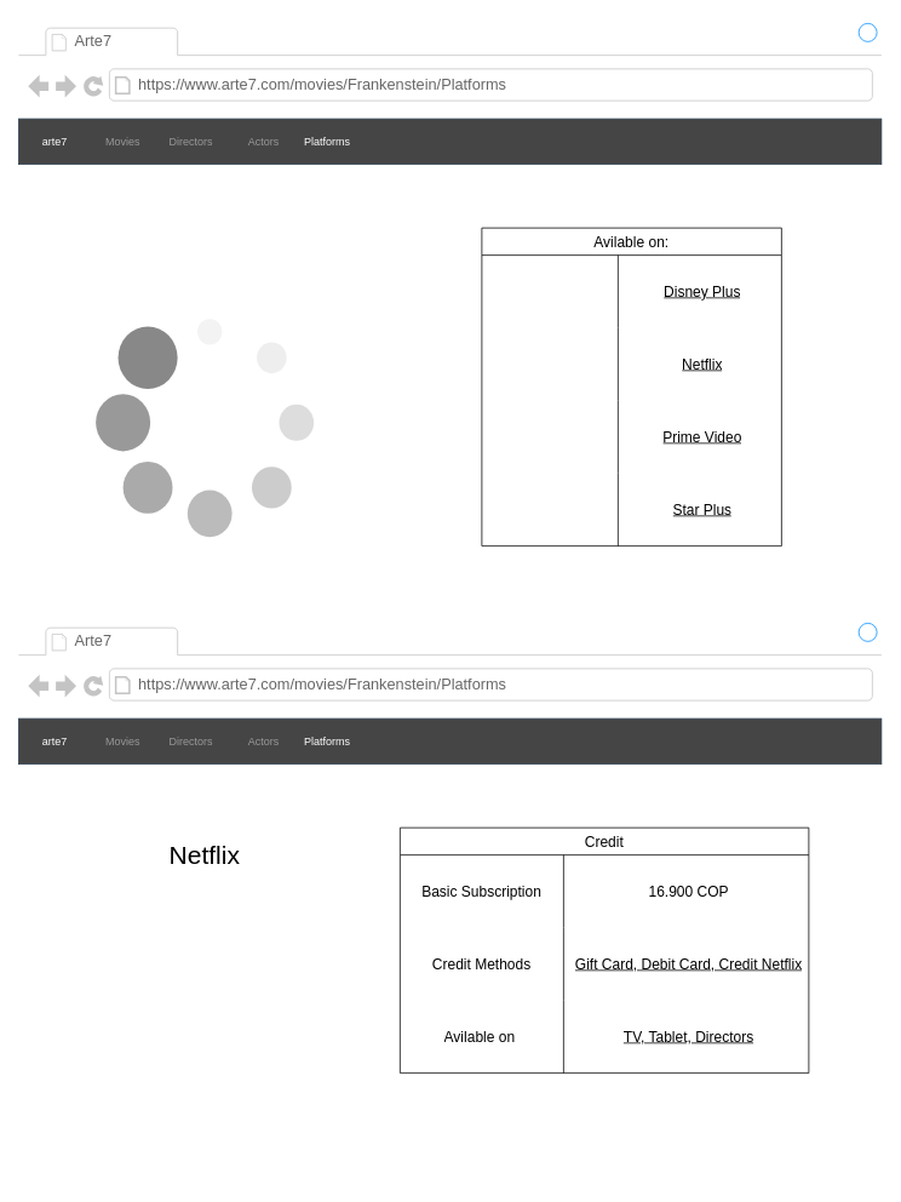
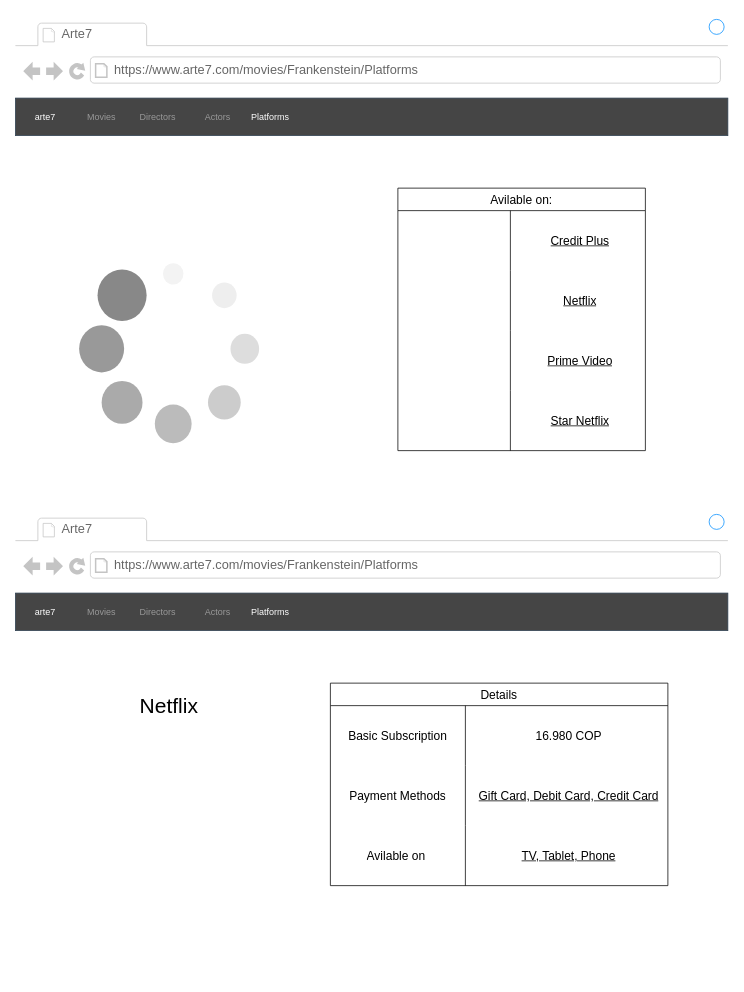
  <mxCell id="0" />
  <mxCell id="1" parent="0" />
  <mxCell id="2" value="" style="strokeWidth=1;shadow=0;dashed=0;align=center;html=1;shape=mxgraph.mockup.containers.browserWindow;rSize=0;strokeColor2=#008cff;strokeColor3=#c4c4c4;mainText=,;recursiveResize=0;strokeColor=#FFFFFF;fontColor=#FFFFFF;textShadow=1;" parent="1" vertex="1"><mxGeometry x="20" y="20" width="950" height="620" as="geometry" /></mxCell>
  <mxCell id="3" value="Arte7" style="strokeWidth=1;shadow=0;dashed=0;align=center;html=1;shape=mxgraph.mockup.containers.anchor;fontSize=17;fontColor=#666666;align=left;" parent="2" vertex="1"><mxGeometry x="60" y="12" width="110" height="26" as="geometry" /></mxCell>
  <mxCell id="4" value="https://www.arte7.com/movies/Frankenstein/Platforms" style="strokeWidth=1;shadow=0;dashed=0;align=center;html=1;shape=mxgraph.mockup.containers.anchor;rSize=0;fontSize=17;fontColor=#666666;align=left;" parent="2" vertex="1"><mxGeometry x="130" y="60" width="250" height="26" as="geometry" /></mxCell>
  <mxCell id="5" value="" style="rounded=0;whiteSpace=wrap;html=1;fillColor=#454545;fontColor=#ffffff;strokeColor=#314354;" vertex="1" parent="2"><mxGeometry y="110" width="950" height="50" as="geometry" /></mxCell>
  <mxCell id="6" value="arte7" style="text;html=1;align=center;verticalAlign=middle;whiteSpace=wrap;rounded=0;fontColor=#ffffff;" vertex="1" parent="2"><mxGeometry x="10" y="120" width="60" height="30" as="geometry" /></mxCell>
  <mxCell id="7" value="Movies&lt;span style=&quot;font-family: monospace; font-size: 0px; text-align: start; text-wrap: nowrap;&quot;&gt;%3CmxGraphModel%3E%3Croot%3E%3CmxCell%20id%3D%220%22%2F%3E%3CmxCell%20id%3D%221%22%20parent%3D%220%22%2F%3E%3CmxCell%20id%3D%222%22%20value%3D%22arte7%22%20style%3D%22text%3Bhtml%3D1%3Balign%3Dcenter%3BverticalAlign%3Dmiddle%3BwhiteSpace%3Dwrap%3Brounded%3D0%3BfontColor%3D%23ffffff%3B%22%20vertex%3D%221%22%20parent%3D%221%22%3E%3CmxGeometry%20x%3D%2220%22%20y%3D%22130%22%20width%3D%2260%22%20height%3D%2230%22%20as%3D%22geometry%22%2F%3E%3C%2FmxCell%3E%3C%2Froot%3E%3C%2FmxGraphModel%3E&lt;/span&gt;" style="text;html=1;align=center;verticalAlign=middle;whiteSpace=wrap;rounded=0;fontColor=#999999;" vertex="1" parent="2"><mxGeometry x="85" y="120" width="60" height="30" as="geometry" /></mxCell>
  <mxCell id="8" value="Directors" style="text;html=1;align=center;verticalAlign=middle;whiteSpace=wrap;rounded=0;fontColor=#999999;" vertex="1" parent="2"><mxGeometry x="160" y="120" width="60" height="30" as="geometry" /></mxCell>
  <mxCell id="9" value="Actors" style="text;html=1;align=center;verticalAlign=middle;whiteSpace=wrap;rounded=0;fontColor=#999999;" vertex="1" parent="2"><mxGeometry x="240" y="120" width="60" height="30" as="geometry" /></mxCell>
  <mxCell id="10" value="Platforms" style="text;html=1;align=center;verticalAlign=middle;whiteSpace=wrap;rounded=0;fontColor=#FFFFFF;" vertex="1" parent="2"><mxGeometry x="310" y="120" width="60" height="30" as="geometry" /></mxCell>
  <mxCell id="11" value="" style="verticalLabelPosition=bottom;shadow=0;dashed=0;align=center;html=1;verticalAlign=top;strokeWidth=1;shape=mxgraph.mockup.misc.loading_circle_1;pointerEvents=1" vertex="1" parent="2"><mxGeometry x="85" y="330" width="240" height="240" as="geometry" /></mxCell>
  <mxCell id="12" value="Avilable on:" style="shape=table;startSize=30;container=1;collapsible=0;childLayout=tableLayout;fixedRows=1;rowLines=0;fontStyle=0;strokeColor=default;fontSize=16;" vertex="1" parent="2"><mxGeometry x="510" y="230" width="330" height="350" as="geometry" /></mxCell>
  <mxCell id="13" style="shape=tableRow;horizontal=0;startSize=0;swimlaneHead=0;swimlaneBody=0;top=0;left=0;bottom=0;right=0;collapsible=0;dropTarget=0;fillColor=none;points=[[0,0.5],[1,0.5]];portConstraint=eastwest;strokeColor=inherit;fontSize=16;" vertex="1" parent="12"><mxGeometry y="30" width="330" height="80" as="geometry" /></mxCell>
  <mxCell id="14" style="shape=partialRectangle;html=1;whiteSpace=wrap;connectable=0;fillColor=none;top=0;left=0;bottom=0;right=0;overflow=hidden;pointerEvents=1;strokeColor=inherit;fontSize=16;" vertex="1" parent="13"><mxGeometry width="150" height="80" as="geometry"><mxRectangle width="150" height="80" as="alternateBounds" /></mxGeometry></mxCell>
- <mxCell id="15" value="&lt;u&gt;Disney Plus&lt;/u&gt;" style="shape=partialRectangle;html=1;whiteSpace=wrap;connectable=0;fillColor=none;top=0;left=0;bottom=0;right=0;align=center;spacingLeft=6;overflow=hidden;strokeColor=inherit;fontSize=16;" vertex="1" parent="13"><mxGeometry x="150" width="180" height="80" as="geometry"><mxRectangle width="180" height="80" as="alternateBounds" /></mxGeometry></mxCell>
+ <mxCell id="15" value="&lt;u&gt;Credit Plus&lt;/u&gt;" style="shape=partialRectangle;html=1;whiteSpace=wrap;connectable=0;fillColor=none;top=0;left=0;bottom=0;right=0;align=center;spacingLeft=6;overflow=hidden;strokeColor=inherit;fontSize=16;" vertex="1" parent="13"><mxGeometry x="150" width="180" height="80" as="geometry"><mxRectangle width="180" height="80" as="alternateBounds" /></mxGeometry></mxCell>
  <mxCell id="16" style="shape=tableRow;horizontal=0;startSize=0;swimlaneHead=0;swimlaneBody=0;top=0;left=0;bottom=0;right=0;collapsible=0;dropTarget=0;fillColor=none;points=[[0,0.5],[1,0.5]];portConstraint=eastwest;strokeColor=inherit;fontSize=16;" vertex="1" parent="12"><mxGeometry y="110" width="330" height="80" as="geometry" /></mxCell>
  <mxCell id="17" style="shape=partialRectangle;html=1;whiteSpace=wrap;connectable=0;fillColor=none;top=0;left=0;bottom=0;right=0;overflow=hidden;pointerEvents=1;strokeColor=inherit;fontSize=16;" vertex="1" parent="16"><mxGeometry width="150" height="80" as="geometry"><mxRectangle width="150" height="80" as="alternateBounds" /></mxGeometry></mxCell>
  <mxCell id="18" value="&lt;u&gt;Netflix&lt;/u&gt;" style="shape=partialRectangle;html=1;whiteSpace=wrap;connectable=0;fillColor=none;top=0;left=0;bottom=0;right=0;align=center;spacingLeft=6;overflow=hidden;strokeColor=inherit;fontSize=16;" vertex="1" parent="16"><mxGeometry x="150" width="180" height="80" as="geometry"><mxRectangle width="180" height="80" as="alternateBounds" /></mxGeometry></mxCell>
  <mxCell id="19" value="" style="shape=tableRow;horizontal=0;startSize=0;swimlaneHead=0;swimlaneBody=0;top=0;left=0;bottom=0;right=0;collapsible=0;dropTarget=0;fillColor=none;points=[[0,0.5],[1,0.5]];portConstraint=eastwest;strokeColor=inherit;fontSize=16;" vertex="1" parent="12"><mxGeometry y="190" width="330" height="80" as="geometry" /></mxCell>
  <mxCell id="20" value="" style="shape=partialRectangle;html=1;whiteSpace=wrap;connectable=0;fillColor=none;top=0;left=0;bottom=0;right=0;overflow=hidden;pointerEvents=1;strokeColor=inherit;fontSize=16;" vertex="1" parent="19"><mxGeometry width="150" height="80" as="geometry"><mxRectangle width="150" height="80" as="alternateBounds" /></mxGeometry></mxCell>
  <mxCell id="21" value="&lt;u&gt;Prime Video&lt;/u&gt;" style="shape=partialRectangle;html=1;whiteSpace=wrap;connectable=0;fillColor=none;top=0;left=0;bottom=0;right=0;align=center;spacingLeft=6;overflow=hidden;strokeColor=inherit;fontSize=16;" vertex="1" parent="19"><mxGeometry x="150" width="180" height="80" as="geometry"><mxRectangle width="180" height="80" as="alternateBounds" /></mxGeometry></mxCell>
  <mxCell id="22" value="" style="shape=tableRow;horizontal=0;startSize=0;swimlaneHead=0;swimlaneBody=0;top=0;left=0;bottom=0;right=0;collapsible=0;dropTarget=0;fillColor=none;points=[[0,0.5],[1,0.5]];portConstraint=eastwest;strokeColor=inherit;fontSize=16;" vertex="1" parent="12"><mxGeometry y="270" width="330" height="80" as="geometry" /></mxCell>
  <mxCell id="23" value="" style="shape=partialRectangle;html=1;whiteSpace=wrap;connectable=0;fillColor=none;top=0;left=0;bottom=0;right=0;overflow=hidden;strokeColor=inherit;fontSize=16;" vertex="1" parent="22"><mxGeometry width="150" height="80" as="geometry"><mxRectangle width="150" height="80" as="alternateBounds" /></mxGeometry></mxCell>
- <mxCell id="24" value="&lt;u&gt;Star Plus&lt;/u&gt;" style="shape=partialRectangle;html=1;whiteSpace=wrap;connectable=0;fillColor=none;top=0;left=0;bottom=0;right=0;align=center;spacingLeft=6;overflow=hidden;strokeColor=inherit;fontSize=16;" vertex="1" parent="22"><mxGeometry x="150" width="180" height="80" as="geometry"><mxRectangle width="180" height="80" as="alternateBounds" /></mxGeometry></mxCell>
+ <mxCell id="24" value="&lt;u&gt;Star Netflix&lt;/u&gt;" style="shape=partialRectangle;html=1;whiteSpace=wrap;connectable=0;fillColor=none;top=0;left=0;bottom=0;right=0;align=center;spacingLeft=6;overflow=hidden;strokeColor=inherit;fontSize=16;" vertex="1" parent="22"><mxGeometry x="150" width="180" height="80" as="geometry"><mxRectangle width="180" height="80" as="alternateBounds" /></mxGeometry></mxCell>
  <mxCell id="25" value="" style="shape=image;verticalLabelPosition=bottom;labelBackgroundColor=default;verticalAlign=top;aspect=fixed;imageAspect=0;image=https://img.icons8.com/nolan/512/disney-plus.png;" vertex="1" parent="2"><mxGeometry x="543.33" y="260" width="80" height="80" as="geometry" /></mxCell>
  <mxCell id="26" value="" style="shape=image;verticalLabelPosition=bottom;labelBackgroundColor=default;verticalAlign=top;aspect=fixed;imageAspect=0;image=https://1000marcas.net/wp-content/uploads/2020/01/Netflix-Logo-2006.png;" vertex="1" parent="2"><mxGeometry x="552.08" y="360" width="62.49" height="41.66" as="geometry" /></mxCell>
  <mxCell id="27" value="" style="shape=image;verticalLabelPosition=bottom;labelBackgroundColor=default;verticalAlign=top;aspect=fixed;imageAspect=0;image=https://1000marcas.net/wp-content/uploads/2023/01/Amazon-Prime-Video-Log%D0%BE.png;" vertex="1" parent="2"><mxGeometry x="530" y="430" width="106.67" height="60" as="geometry" /></mxCell>
  <mxCell id="28" value="" style="shape=image;verticalLabelPosition=bottom;labelBackgroundColor=default;verticalAlign=top;aspect=fixed;imageAspect=0;image=https://logodownload.org/wp-content/uploads/2021/09/star-plus-logo-0.png;" vertex="1" parent="2"><mxGeometry x="524.33" y="480" width="118" height="118" as="geometry" /></mxCell>
  <mxCell id="29" value="" style="strokeWidth=1;shadow=0;dashed=0;align=center;html=1;shape=mxgraph.mockup.containers.browserWindow;rSize=0;strokeColor2=#008cff;strokeColor3=#c4c4c4;mainText=,;recursiveResize=0;strokeColor=#FFFFFF;fontColor=#FFFFFF;textShadow=1;" vertex="1" parent="1"><mxGeometry x="20" y="680" width="950" height="620" as="geometry" /></mxCell>
  <mxCell id="30" value="Arte7" style="strokeWidth=1;shadow=0;dashed=0;align=center;html=1;shape=mxgraph.mockup.containers.anchor;fontSize=17;fontColor=#666666;align=left;" vertex="1" parent="29"><mxGeometry x="60" y="12" width="110" height="26" as="geometry" /></mxCell>
  <mxCell id="31" value="https://www.arte7.com/movies/Frankenstein/Platforms" style="strokeWidth=1;shadow=0;dashed=0;align=center;html=1;shape=mxgraph.mockup.containers.anchor;rSize=0;fontSize=17;fontColor=#666666;align=left;" vertex="1" parent="29"><mxGeometry x="130" y="60" width="250" height="26" as="geometry" /></mxCell>
  <mxCell id="32" value="" style="rounded=0;whiteSpace=wrap;html=1;fillColor=#454545;fontColor=#ffffff;strokeColor=#314354;" vertex="1" parent="29"><mxGeometry y="110" width="950" height="50" as="geometry" /></mxCell>
  <mxCell id="33" value="arte7" style="text;html=1;align=center;verticalAlign=middle;whiteSpace=wrap;rounded=0;fontColor=#ffffff;" vertex="1" parent="29"><mxGeometry x="10" y="120" width="60" height="30" as="geometry" /></mxCell>
  <mxCell id="34" value="Movies&lt;span style=&quot;font-family: monospace; font-size: 0px; text-align: start; text-wrap: nowrap;&quot;&gt;%3CmxGraphModel%3E%3Croot%3E%3CmxCell%20id%3D%220%22%2F%3E%3CmxCell%20id%3D%221%22%20parent%3D%220%22%2F%3E%3CmxCell%20id%3D%222%22%20value%3D%22arte7%22%20style%3D%22text%3Bhtml%3D1%3Balign%3Dcenter%3BverticalAlign%3Dmiddle%3BwhiteSpace%3Dwrap%3Brounded%3D0%3BfontColor%3D%23ffffff%3B%22%20vertex%3D%221%22%20parent%3D%221%22%3E%3CmxGeometry%20x%3D%2220%22%20y%3D%22130%22%20width%3D%2260%22%20height%3D%2230%22%20as%3D%22geometry%22%2F%3E%3C%2FmxCell%3E%3C%2Froot%3E%3C%2FmxGraphModel%3E&lt;/span&gt;" style="text;html=1;align=center;verticalAlign=middle;whiteSpace=wrap;rounded=0;fontColor=#999999;" vertex="1" parent="29"><mxGeometry x="85" y="120" width="60" height="30" as="geometry" /></mxCell>
  <mxCell id="35" value="Directors" style="text;html=1;align=center;verticalAlign=middle;whiteSpace=wrap;rounded=0;fontColor=#999999;" vertex="1" parent="29"><mxGeometry x="160" y="120" width="60" height="30" as="geometry" /></mxCell>
  <mxCell id="36" value="Actors" style="text;html=1;align=center;verticalAlign=middle;whiteSpace=wrap;rounded=0;fontColor=#999999;" vertex="1" parent="29"><mxGeometry x="240" y="120" width="60" height="30" as="geometry" /></mxCell>
  <mxCell id="37" value="Platforms" style="text;html=1;align=center;verticalAlign=middle;whiteSpace=wrap;rounded=0;fontColor=#FFFFFF;" vertex="1" parent="29"><mxGeometry x="310" y="120" width="60" height="30" as="geometry" /></mxCell>
  <mxCell id="38" value="Netflix" style="text;html=1;align=center;verticalAlign=middle;whiteSpace=wrap;rounded=0;fontSize=28;" vertex="1" parent="29"><mxGeometry x="105" y="230" width="200" height="60" as="geometry" /></mxCell>
- <mxCell id="39" value="Credit" style="shape=table;startSize=30;container=1;collapsible=0;childLayout=tableLayout;fixedRows=1;rowLines=0;fontStyle=0;strokeColor=default;fontSize=16;" vertex="1" parent="29"><mxGeometry x="420" y="230" width="450" height="270" as="geometry" /></mxCell>
+ <mxCell id="39" value="Details" style="shape=table;startSize=30;container=1;collapsible=0;childLayout=tableLayout;fixedRows=1;rowLines=0;fontStyle=0;strokeColor=default;fontSize=16;" vertex="1" parent="29"><mxGeometry x="420" y="230" width="450" height="270" as="geometry" /></mxCell>
  <mxCell id="40" style="shape=tableRow;horizontal=0;startSize=0;swimlaneHead=0;swimlaneBody=0;top=0;left=0;bottom=0;right=0;collapsible=0;dropTarget=0;fillColor=none;points=[[0,0.5],[1,0.5]];portConstraint=eastwest;strokeColor=inherit;fontSize=16;" vertex="1" parent="39"><mxGeometry y="30" width="450" height="80" as="geometry" /></mxCell>
  <mxCell id="41" value="Basic Subscription" style="shape=partialRectangle;html=1;whiteSpace=wrap;connectable=0;fillColor=none;top=0;left=0;bottom=0;right=0;overflow=hidden;pointerEvents=1;strokeColor=inherit;fontSize=16;" vertex="1" parent="40"><mxGeometry width="180" height="80" as="geometry"><mxRectangle width="180" height="80" as="alternateBounds" /></mxGeometry></mxCell>
- <mxCell id="42" value="16.900 COP" style="shape=partialRectangle;html=1;whiteSpace=wrap;connectable=0;fillColor=none;top=0;left=0;bottom=0;right=0;align=center;spacingLeft=6;overflow=hidden;strokeColor=inherit;fontSize=16;" vertex="1" parent="40"><mxGeometry x="180" width="270" height="80" as="geometry"><mxRectangle width="270" height="80" as="alternateBounds" /></mxGeometry></mxCell>
+ <mxCell id="42" value="16.980 COP" style="shape=partialRectangle;html=1;whiteSpace=wrap;connectable=0;fillColor=none;top=0;left=0;bottom=0;right=0;align=center;spacingLeft=6;overflow=hidden;strokeColor=inherit;fontSize=16;" vertex="1" parent="40"><mxGeometry x="180" width="270" height="80" as="geometry"><mxRectangle width="270" height="80" as="alternateBounds" /></mxGeometry></mxCell>
  <mxCell id="43" style="shape=tableRow;horizontal=0;startSize=0;swimlaneHead=0;swimlaneBody=0;top=0;left=0;bottom=0;right=0;collapsible=0;dropTarget=0;fillColor=none;points=[[0,0.5],[1,0.5]];portConstraint=eastwest;strokeColor=inherit;fontSize=16;" vertex="1" parent="39"><mxGeometry y="110" width="450" height="80" as="geometry" /></mxCell>
- <mxCell id="44" value="Credit Methods" style="shape=partialRectangle;html=1;whiteSpace=wrap;connectable=0;fillColor=none;top=0;left=0;bottom=0;right=0;overflow=hidden;pointerEvents=1;strokeColor=inherit;fontSize=16;" vertex="1" parent="43"><mxGeometry width="180" height="80" as="geometry"><mxRectangle width="180" height="80" as="alternateBounds" /></mxGeometry></mxCell>
- <mxCell id="45" value="&lt;u&gt;Gift Card, Debit Card, Credit Netflix&lt;/u&gt;" style="shape=partialRectangle;html=1;whiteSpace=wrap;connectable=0;fillColor=none;top=0;left=0;bottom=0;right=0;align=center;spacingLeft=6;overflow=hidden;strokeColor=inherit;fontSize=16;" vertex="1" parent="43"><mxGeometry x="180" width="270" height="80" as="geometry"><mxRectangle width="270" height="80" as="alternateBounds" /></mxGeometry></mxCell>
+ <mxCell id="44" value="Payment Methods" style="shape=partialRectangle;html=1;whiteSpace=wrap;connectable=0;fillColor=none;top=0;left=0;bottom=0;right=0;overflow=hidden;pointerEvents=1;strokeColor=inherit;fontSize=16;" vertex="1" parent="43"><mxGeometry width="180" height="80" as="geometry"><mxRectangle width="180" height="80" as="alternateBounds" /></mxGeometry></mxCell>
+ <mxCell id="45" value="&lt;u&gt;Gift Card, Debit Card, Credit Card&lt;/u&gt;" style="shape=partialRectangle;html=1;whiteSpace=wrap;connectable=0;fillColor=none;top=0;left=0;bottom=0;right=0;align=center;spacingLeft=6;overflow=hidden;strokeColor=inherit;fontSize=16;" vertex="1" parent="43"><mxGeometry x="180" width="270" height="80" as="geometry"><mxRectangle width="270" height="80" as="alternateBounds" /></mxGeometry></mxCell>
  <mxCell id="46" value="" style="shape=tableRow;horizontal=0;startSize=0;swimlaneHead=0;swimlaneBody=0;top=0;left=0;bottom=0;right=0;collapsible=0;dropTarget=0;fillColor=none;points=[[0,0.5],[1,0.5]];portConstraint=eastwest;strokeColor=inherit;fontSize=16;" vertex="1" parent="39"><mxGeometry y="190" width="450" height="80" as="geometry" /></mxCell>
  <mxCell id="47" value="Avilable on&amp;nbsp;" style="shape=partialRectangle;html=1;whiteSpace=wrap;connectable=0;fillColor=none;top=0;left=0;bottom=0;right=0;overflow=hidden;pointerEvents=1;strokeColor=inherit;fontSize=16;" vertex="1" parent="46"><mxGeometry width="180" height="80" as="geometry"><mxRectangle width="180" height="80" as="alternateBounds" /></mxGeometry></mxCell>
- <mxCell id="48" value="&lt;u&gt;TV, Tablet, Directors&lt;/u&gt;" style="shape=partialRectangle;html=1;whiteSpace=wrap;connectable=0;fillColor=none;top=0;left=0;bottom=0;right=0;align=center;spacingLeft=6;overflow=hidden;strokeColor=inherit;fontSize=16;" vertex="1" parent="46"><mxGeometry x="180" width="270" height="80" as="geometry"><mxRectangle width="270" height="80" as="alternateBounds" /></mxGeometry></mxCell>
+ <mxCell id="48" value="&lt;u&gt;TV, Tablet, Phone&lt;/u&gt;" style="shape=partialRectangle;html=1;whiteSpace=wrap;connectable=0;fillColor=none;top=0;left=0;bottom=0;right=0;align=center;spacingLeft=6;overflow=hidden;strokeColor=inherit;fontSize=16;" vertex="1" parent="46"><mxGeometry x="180" width="270" height="80" as="geometry"><mxRectangle width="270" height="80" as="alternateBounds" /></mxGeometry></mxCell>
  <mxCell id="49" value="" style="shape=image;verticalLabelPosition=bottom;labelBackgroundColor=default;verticalAlign=top;aspect=fixed;imageAspect=0;image=https://1000marcas.net/wp-content/uploads/2020/01/Netflix-Logo-2006.png;" vertex="1" parent="29"><mxGeometry x="31" y="284.17" width="362.49" height="241.66" as="geometry" /></mxCell>
